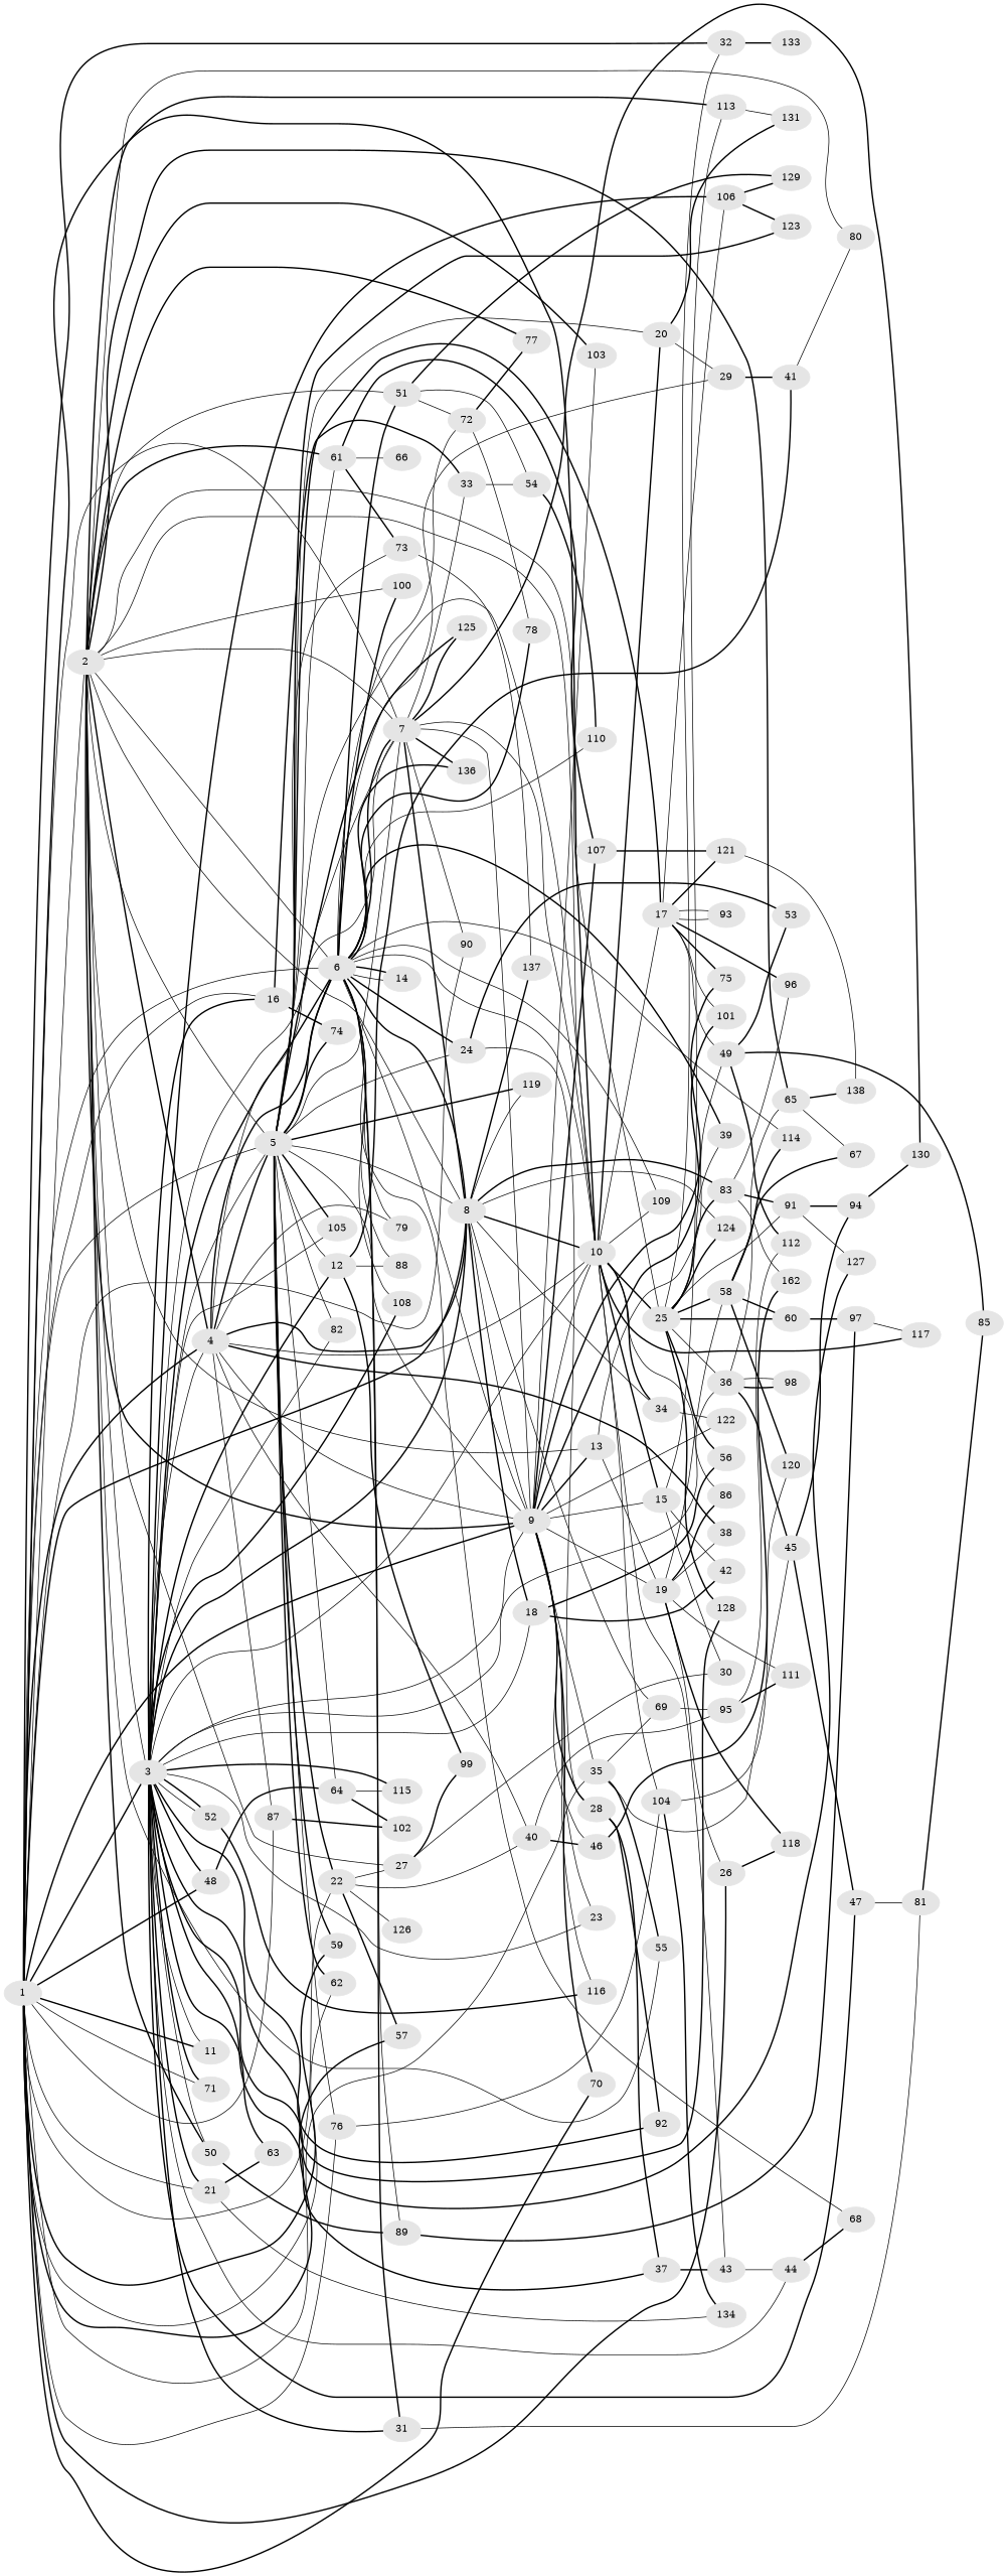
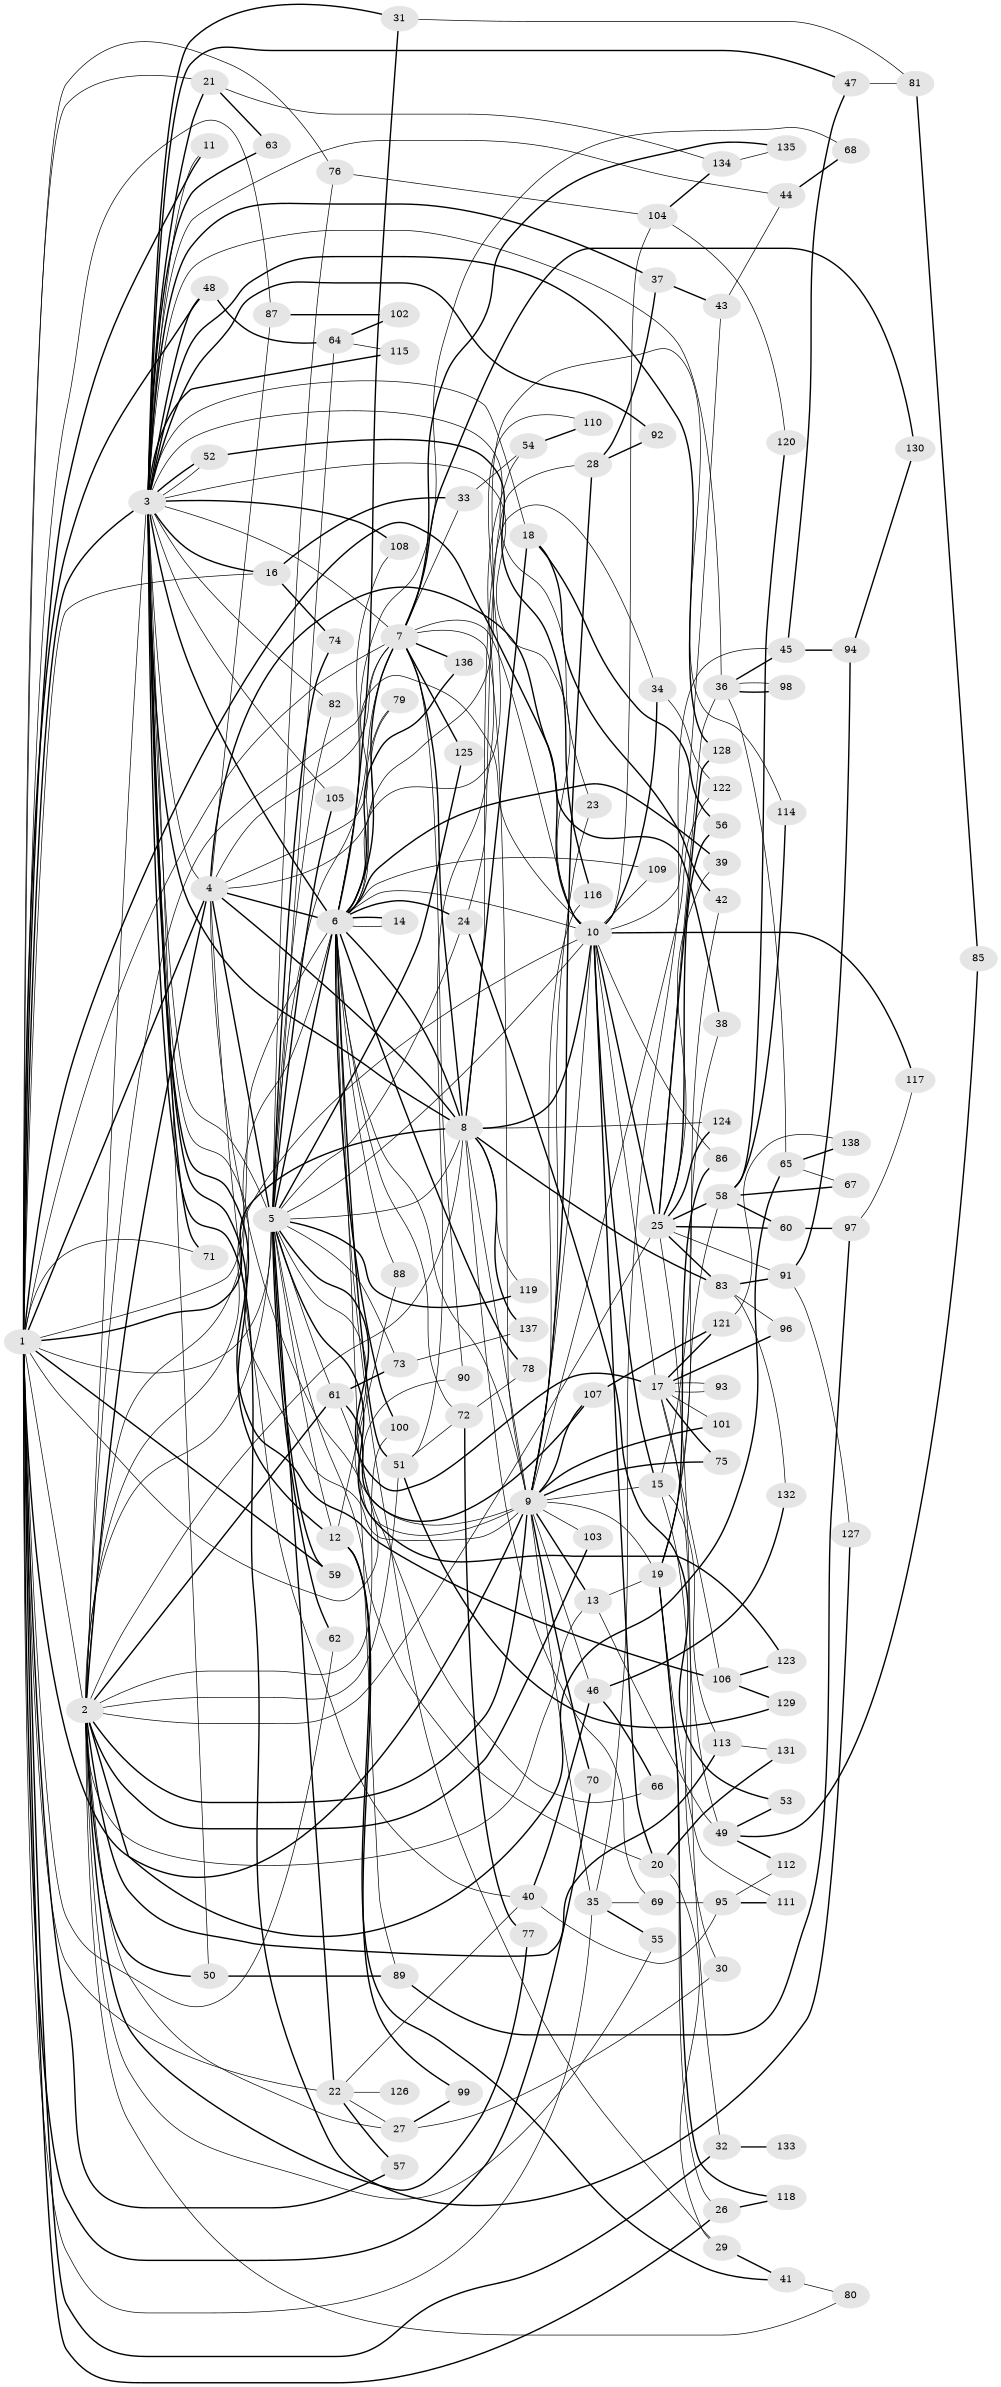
  graph {
    rankdir=LR
    node [color=gray90 style=filled]
    edge [style=solid]
    1
    2
    3
    4
    5
    6
    7
    8
    9
    10
    11
    16
    21
    22
    26
    32
    35
    48
    57
    59
    62
    70
    71
    76
    87
    90
    13
    25
    27
    50
    51
    55
    61
    65
    77
    80
    100
    103
    113
    12
    18
    23
    31
    36
    37
    44
    47
    52
    63
    82
    92
    105
    106
    108
    115
    127
    128
    38
    40
    79
    17
    20
    24
    64
    73
    74
    119
    123
    125
    14
    29
    39
    68
    72
    78
    88
    89
    109
    110
    114
    136
    33
    130
+   135
    34
    69
    83
    124
    137
    15
    19
    28
    46
    75
    101
    107
    116
    122
    43
    86
    104
    117
    134
    126
    118
    133
    45
    102
    49
    56
    58
    60
    91
    99
    30
    54
    129
    66
    67
    138
    131
    41
    42
    81
    98
    95
    93
    96
    121
    53
    97
-   132 [label=162]
+   132
    111
    120
    85
    112
    94
    1 -- 2
    1 -- 3 [style=bold]
    1 -- 4 [style=bold]
    1 -- 5
    1 -- 6
    1 -- 7
    1 -- 8 [style=bold]
    1 -- 9 [style=bold]
    1 -- 10 [style=bold]
    1 -- 11 [style=bold]
    1 -- 16
    1 -- 21
    1 -- 22
    1 -- 26 [style=bold]
    1 -- 32 [style=bold]
    1 -- 35
    1 -- 48 [style=bold]
    1 -- 57 [style=bold]
    1 -- 59 [style=bold]
    1 -- 62
    1 -- 70 [style=bold]
    1 -- 71
    1 -- 76
    1 -- 87
    1 -- 90
    2 -- 3
    2 -- 4 [style=bold]
    2 -- 5
    2 -- 6
    2 -- 7
    2 -- 8
    2 -- 9 [style=bold]
    2 -- 10
    2 -- 13
    2 -- 25
    2 -- 27
    2 -- 50 [style=bold]
    2 -- 51
    2 -- 55
    2 -- 61 [style=bold]
    2 -- 65 [style=bold]
    2 -- 77 [style=bold]
    2 -- 80
    2 -- 100
    2 -- 103 [style=bold]
    2 -- 113 [style=bold]
    3 -- 4
    3 -- 5
    3 -- 6 [style=bold]
    3 -- 7
    3 -- 8 [style=bold]
    3 -- 9
    3 -- 10
    3 -- 11
    3 -- 16 [style=bold]
    3 -- 21 [style=bold]
    3 -- 48 [style=bold]
    3 -- 71 [style=bold]
    3 -- 50
    3 -- 12 [style=bold]
    3 -- 18
    3 -- 23
    3 -- 31 [style=bold]
    3 -- 36
    3 -- 37 [style=bold]
    3 -- 44
    3 -- 47 [style=bold]
    3 -- 52
    3 -- 52 [style=bold]
    3 -- 63 [style=bold]
    3 -- 82
    3 -- 92 [style=bold]
    3 -- 105
    3 -- 106 [style=bold]
    3 -- 108 [style=bold]
    3 -- 115 [style=bold]
    3 -- 127 [style=bold]
    3 -- 128 [style=bold]
    4 -- 5 [style=bold]
    4 -- 6 [style=bold]
    4 -- 7
    4 -- 8 [style=bold]
    4 -- 9
    4 -- 10
    4 -- 87
    4 -- 38 [style=bold]
    4 -- 40
    4 -- 79
    5 -- 6 [style=bold]
    5 -- 7
    5 -- 8
    5 -- 9
    5 -- 10
    5 -- 22 [style=bold]
    5 -- 59 [style=bold]
    5 -- 62 [style=bold]
    5 -- 76
    5 -- 61
    5 -- 12
    5 -- 82
    5 -- 105 [style=bold]
    5 -- 17 [style=bold]
    5 -- 20
    5 -- 24
    5 -- 64
    5 -- 73
    5 -- 74 [style=bold]
    5 -- 119 [style=bold]
    5 -- 123 [style=bold]
    5 -- 125 [style=bold]
    6 -- 7 [style=bold]
    6 -- 8 [style=bold]
    6 -- 9
    6 -- 10
    6 -- 51 [style=bold]
    6 -- 100 [style=bold]
    6 -- 31 [style=bold]
    6 -- 108
    6 -- 79
    6 -- 24 [style=bold]
    6 -- 14
    6 -- 14 [style=bold]
    6 -- 29
    6 -- 39 [style=bold]
    6 -- 68
    6 -- 72
    6 -- 78 [style=bold]
    6 -- 88
    6 -- 89
    6 -- 109
    6 -- 110
    6 -- 114
    6 -- 136 [style=bold]
    7 -- 8 [style=bold]
    7 -- 9
    7 -- 10
    7 -- 90
    7 -- 125 [style=bold]
    7 -- 136 [style=bold]
    7 -- 33
    7 -- 130 [style=bold]
+   7 -- 135 [style=bold]
    8 -- 9
    8 -- 10 [style=bold]
    8 -- 18 [style=bold]
    8 -- 119
    8 -- 34
    8 -- 69
    8 -- 83 [style=bold]
    8 -- 124
    8 -- 137 [style=bold]
    9 -- 10
    9 -- 35
    9 -- 70 [style=bold]
    9 -- 13 [style=bold]
    9 -- 103
    9 -- 23
    9 -- 15
    9 -- 19
    9 -- 28 [style=bold]
    9 -- 46
    9 -- 75 [style=bold]
    9 -- 101 [style=bold]
    9 -- 107 [style=bold]
    9 -- 116
    9 -- 122
    10 -- 25 [style=bold]
    10 -- 17
    10 -- 20 [style=bold]
    10 -- 109
    10 -- 34 [style=bold]
    10 -- 15 [style=bold]
    10 -- 43
    10 -- 86
    10 -- 104
    10 -- 117 [style=bold]
    16 -- 74 [style=bold]
    16 -- 33 [style=bold]
    21 -- 63 [style=bold]
    21 -- 134
    22 -- 57 [style=bold]
    22 -- 27
    22 -- 40
    22 -- 126
    26 -- 118 [style=bold]
    32 -- 133 [style=bold]
    35 -- 55 [style=bold]
    35 -- 69
    35 -- 45
    48 -- 64 [style=bold]
    76 -- 104
    87 -- 102 [style=bold]
    13 -- 19
    13 -- 49
    25 -- 32
    25 -- 36
    25 -- 128 [style=bold]
    25 -- 39
    25 -- 83 [style=bold]
    25 -- 124 [style=bold]
    25 -- 56 [style=bold]
    25 -- 58 [style=bold]
    25 -- 60 [style=bold]
    25 -- 91
    27 -- 99 [style=bold]
    27 -- 30
    50 -- 89 [style=bold]
    51 -- 72
    51 -- 54
    51 -- 129 [style=bold]
    61 -- 73 [style=bold]
    61 -- 107 [style=bold]
    61 -- 66
    65 -- 67
    65 -- 138 [style=bold]
    113 -- 131
    12 -- 88
    12 -- 99 [style=bold]
    12 -- 41 [style=bold]
    18 -- 56 [style=bold]
    18 -- 42 [style=bold]
    31 -- 81
    36 -- 65
    36 -- 45 [style=bold]
    36 -- 98 [style=bold]
    36 -- 98
    37 -- 43 [style=bold]
    44 -- 68 [style=bold]
    47 -- 81
    52 -- 116 [style=bold]
    106 -- 123 [style=bold]
    106 -- 129 [style=bold]
    40 -- 46 [style=bold]
    40 -- 95
    17 -- 106
    17 -- 75 [style=bold]
    17 -- 101
    17 -- 49
    17 -- 93
    17 -- 93
    17 -- 96 [style=bold]
    17 -- 121 [style=bold]
    20 -- 29
    20 -- 131 [style=bold]
    24 -- 28
    24 -- 53 [style=bold]
    64 -- 115
    64 -- 102 [style=bold]
    73 -- 137
    29 -- 41 [style=bold]
    72 -- 77 [style=bold]
    72 -- 78
    89 -- 97 [style=bold]
    33 -- 54
    34 -- 122
    69 -- 95
    83 -- 91 [style=bold]
    83 -- 96
    83 -- 132
    15 -- 113
    15 -- 30
    15 -- 42
    19 -- 26
    19 -- 38
    19 -- 86 [style=bold]
    19 -- 118 [style=bold]
    19 -- 58
    19 -- 111
    28 -- 37 [style=bold]
    28 -- 92 [style=bold]
+   46 -- 66 [style=bold]
    46 -- 132 [style=bold]
    107 -- 121 [style=bold]
    43 -- 44
    104 -- 134 [style=bold]
    104 -- 120
+   134 -- 135
    45 -- 47 [style=bold]
    45 -- 94 [style=bold]
    49 -- 53 [style=bold]
    49 -- 85 [style=bold]
    49 -- 112 [style=bold]
    58 -- 114 [style=bold]
    58 -- 60 [style=bold]
    58 -- 67 [style=bold]
    58 -- 120 [style=bold]
    60 -- 97 [style=bold]
    91 -- 127
    91 -- 94 [style=bold]
    54 -- 110 [style=bold]
    41 -- 80
    81 -- 85 [style=bold]
    95 -- 111 [style=bold]
    95 -- 112
    121 -- 138
    97 -- 117
    94 -- 130 [style=bold]
  }
